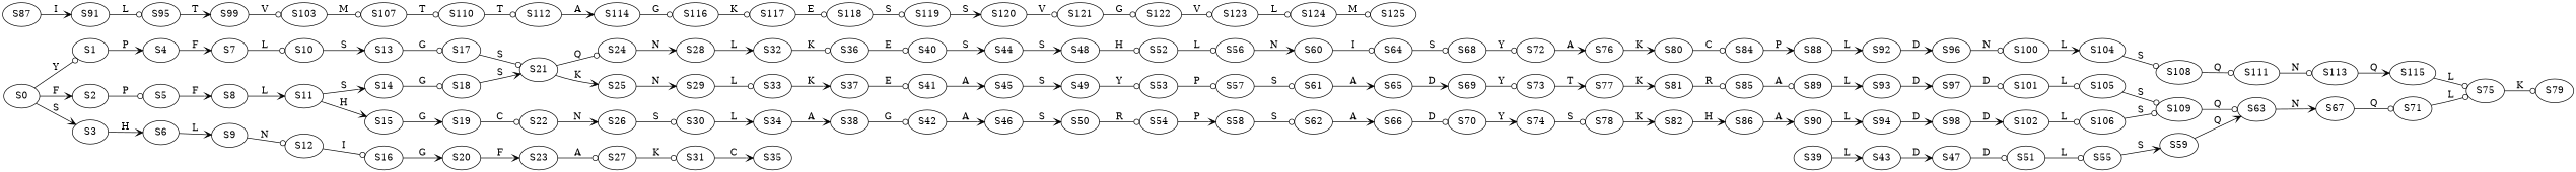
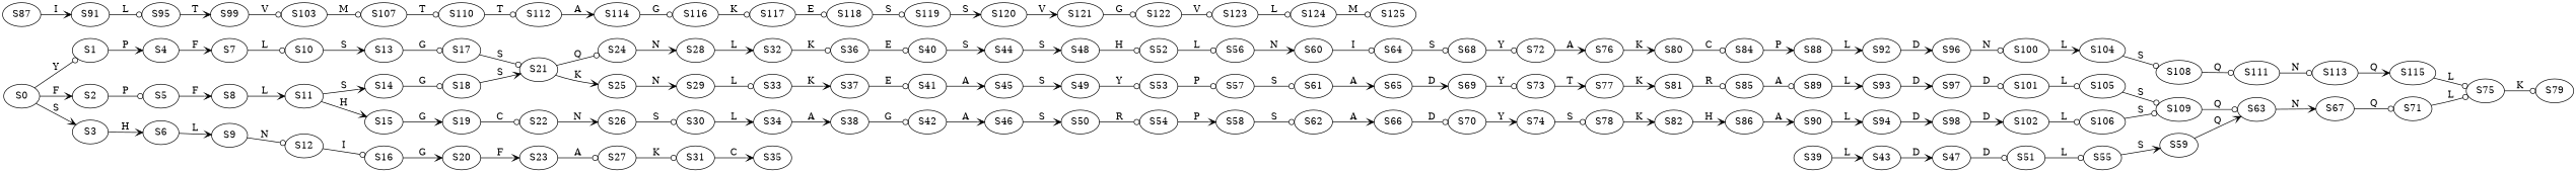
  strict digraph {
    rankdir=LR
    edge [arrowhead=odot]
    S0
    S1
    S2
    S3
    S4
    S5
    S6
    S7
    S8
    S9
    S10
    S11
    S12
    S13
    S14
    S15
    S16
    S17
    S18
    S19
    S20
    S21
    S22
    S23
    S24
    S25
    S26
    S27
    S28
    S29
    S30
    S31
    S32
    S33
    S34
    S35
    S36
    S37
    S38
    S40
    S41
    S42
    S39
    S43
    S44
    S45
    S46
    S47
    S48
    S49
    S50
    S51
    S52
    S53
    S54
    S55
    S56
    S57
    S58
    S59
    S60
    S61
    S62
    S63
    S64
    S65
    S66
    S67
    S68
    S69
    S70
    S71
    S72
    S73
    S74
    S75
    S76
    S77
    S78
    S79
    S80
    S81
    S82
    S84
    S85
    S86
    S88
    S89
    S90
    S87
    S91
    S92
    S93
    S94
    S95
    S96
    S97
    S98
    S99
    S100
    S101
    S102
    S103
    S104
    S105
    S106
    S107
    S108
    S109
    S110
    S111
    S112
    S113
    S114
    S115
    S116
    S117
    S118
    S119
    S120
    S121
    S122
    S123
    S124
    S125
    S0 -> S1 [label=Y]
    S0 -> S2 [arrowhead=vee label=F]
    S0 -> S3 [arrowhead=vee label=S]
    S1 -> S4 [arrowhead=vee label=P]
    S2 -> S5 [label=P]
    S3 -> S6 [arrowhead=vee label=H]
    S4 -> S7 [arrowhead=vee label=F]
    S5 -> S8 [arrowhead=vee label=F]
    S6 -> S9 [arrowhead=vee label=L]
    S7 -> S10 [label=L]
    S8 -> S11 [arrowhead=vee label=L]
    S9 -> S12 [label=N]
    S10 -> S13 [arrowhead=vee label=S]
    S11 -> S14 [arrowhead=vee label=S]
    S11 -> S15 [arrowhead=vee label=H]
    S12 -> S16 [label=I]
    S13 -> S17 [label=G]
    S14 -> S18 [label=G]
    S15 -> S19 [arrowhead=vee label=G]
    S16 -> S20 [arrowhead=vee label=G]
    S17 -> S21 [label=S]
    S18 -> S21 [arrowhead=vee label=S]
    S19 -> S22 [label=C]
    S20 -> S23 [arrowhead=vee label=F]
    S21 -> S24 [label=Q]
    S21 -> S25 [arrowhead=vee label=K]
    S22 -> S26 [arrowhead=vee label=N]
    S23 -> S27 [label=A]
    S24 -> S28 [arrowhead=vee label=N]
    S25 -> S29 [arrowhead=vee label=N]
    S26 -> S30 [label=S]
    S27 -> S31 [label=K]
    S28 -> S32 [arrowhead=vee label=L]
    S29 -> S33 [label=L]
    S30 -> S34 [arrowhead=vee label=L]
    S31 -> S35 [arrowhead=vee label=C]
    S32 -> S36 [label=K]
    S33 -> S37 [arrowhead=vee label=K]
    S34 -> S38 [arrowhead=vee label=A]
    S36 -> S40 [label=E]
    S37 -> S41 [label=E]
    S38 -> S42 [label=G]
    S40 -> S44 [arrowhead=vee label=S]
    S41 -> S45 [arrowhead=vee label=A]
    S42 -> S46 [arrowhead=vee label=A]
    S39 -> S43 [arrowhead=vee label=L]
    S43 -> S47 [arrowhead=vee label=D]
    S44 -> S48 [arrowhead=vee label=S]
    S45 -> S49 [arrowhead=vee label=S]
    S46 -> S50 [arrowhead=vee label=S]
    S47 -> S51 [label=D]
    S48 -> S52 [label=H]
    S49 -> S53 [label=Y]
    S50 -> S54 [label=R]
    S51 -> S55 [label=L]
    S52 -> S56 [label=L]
    S53 -> S57 [label=P]
    S54 -> S58 [arrowhead=vee label=P]
    S55 -> S59 [arrowhead=vee label=S]
    S56 -> S60 [arrowhead=vee label=N]
    S57 -> S61 [label=S]
    S58 -> S62 [label=S]
    S59 -> S63 [arrowhead=vee label=Q]
    S60 -> S64 [label=I]
    S61 -> S65 [arrowhead=vee label=A]
    S62 -> S66 [arrowhead=vee label=A]
    S63 -> S67 [arrowhead=vee label=N]
    S64 -> S68 [label=S]
    S65 -> S69 [arrowhead=vee label=D]
    S66 -> S70 [label=D]
    S67 -> S71 [label=Q]
    S68 -> S72 [label=Y]
    S69 -> S73 [label=Y]
    S70 -> S74 [arrowhead=vee label=Y]
    S71 -> S75 [label=L]
    S72 -> S76 [arrowhead=vee label=A]
    S73 -> S77 [arrowhead=vee label=T]
    S74 -> S78 [label=S]
    S75 -> S79 [label=K]
    S76 -> S80 [arrowhead=vee label=K]
    S77 -> S81 [arrowhead=vee label=K]
    S78 -> S82 [arrowhead=vee label=K]
    S80 -> S84 [label=C]
    S81 -> S85 [label=R]
    S82 -> S86 [arrowhead=vee label=H]
    S84 -> S88 [arrowhead=vee label=P]
    S85 -> S89 [label=A]
    S86 -> S90 [arrowhead=vee label=A]
    S88 -> S92 [arrowhead=vee label=L]
    S89 -> S93 [arrowhead=vee label=L]
    S90 -> S94 [arrowhead=vee label=L]
    S87 -> S91 [arrowhead=vee label=I]
    S91 -> S95 [label=L]
    S92 -> S96 [arrowhead=vee label=D]
    S93 -> S97 [arrowhead=vee label=D]
    S94 -> S98 [arrowhead=vee label=D]
    S95 -> S99 [arrowhead=vee label=T]
    S96 -> S100 [label=N]
    S97 -> S101 [label=D]
    S98 -> S102 [arrowhead=vee label=D]
    S99 -> S103 [label=V]
    S100 -> S104 [arrowhead=vee label=L]
    S101 -> S105 [label=L]
    S102 -> S106 [label=L]
    S103 -> S107 [label=M]
    S104 -> S108 [label=S]
    S105 -> S109 [label=S]
    S106 -> S109 [label=S]
    S107 -> S110 [label=T]
    S108 -> S111 [label=Q]
    S109 -> S63 [label=Q]
    S110 -> S112 [label=T]
    S111 -> S113 [label=N]
    S112 -> S114 [arrowhead=vee label=A]
    S113 -> S115 [arrowhead=vee label=Q]
    S114 -> S116 [label=G]
    S115 -> S75 [label=L]
    S116 -> S117 [label=K]
    S117 -> S118 [label=E]
    S118 -> S119 [label=S]
    S119 -> S120 [arrowhead=vee label=S]
-   S120 -> S121 [label=V]
+   S120 -> S121 [arrowhead=vee label=V]
    S121 -> S122 [label=G]
    S122 -> S123 [label=V]
    S123 -> S124 [label=L]
    S124 -> S125 [label=M]
  }
